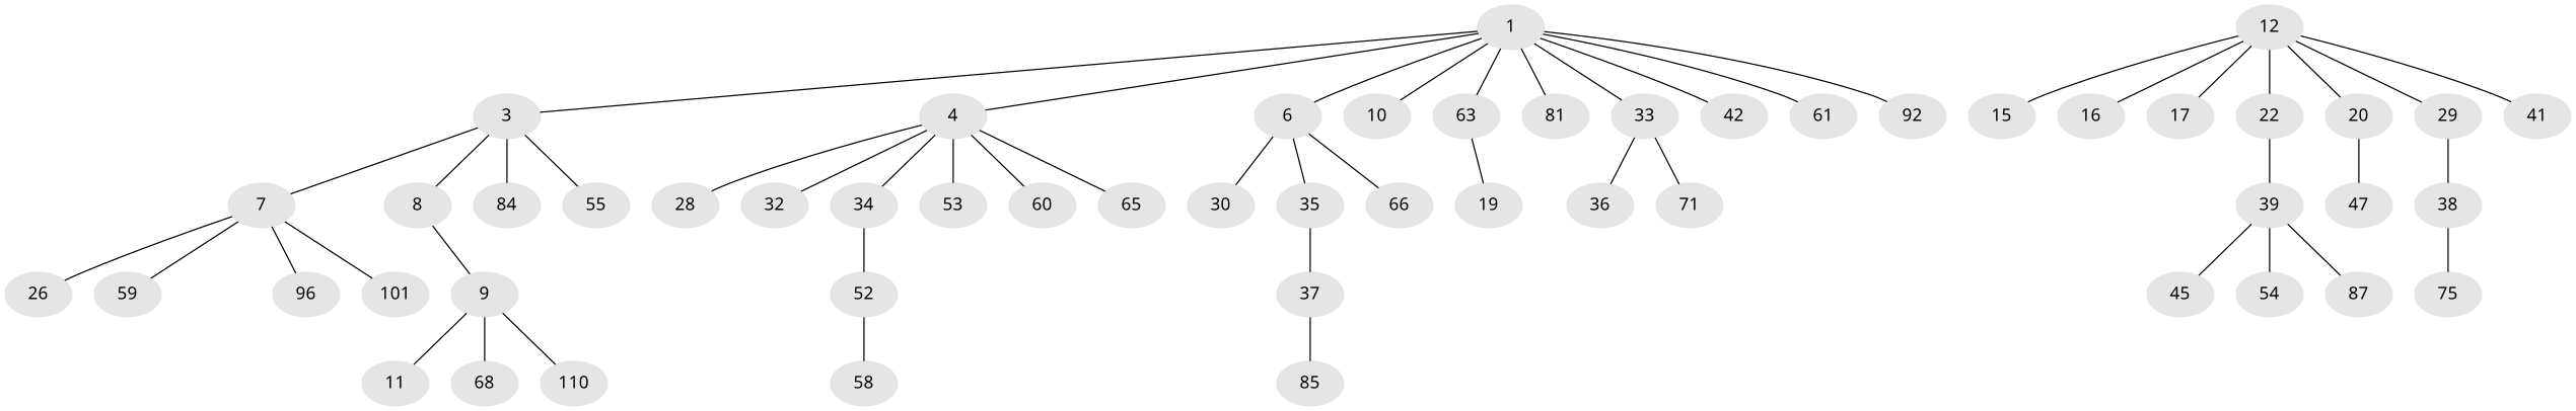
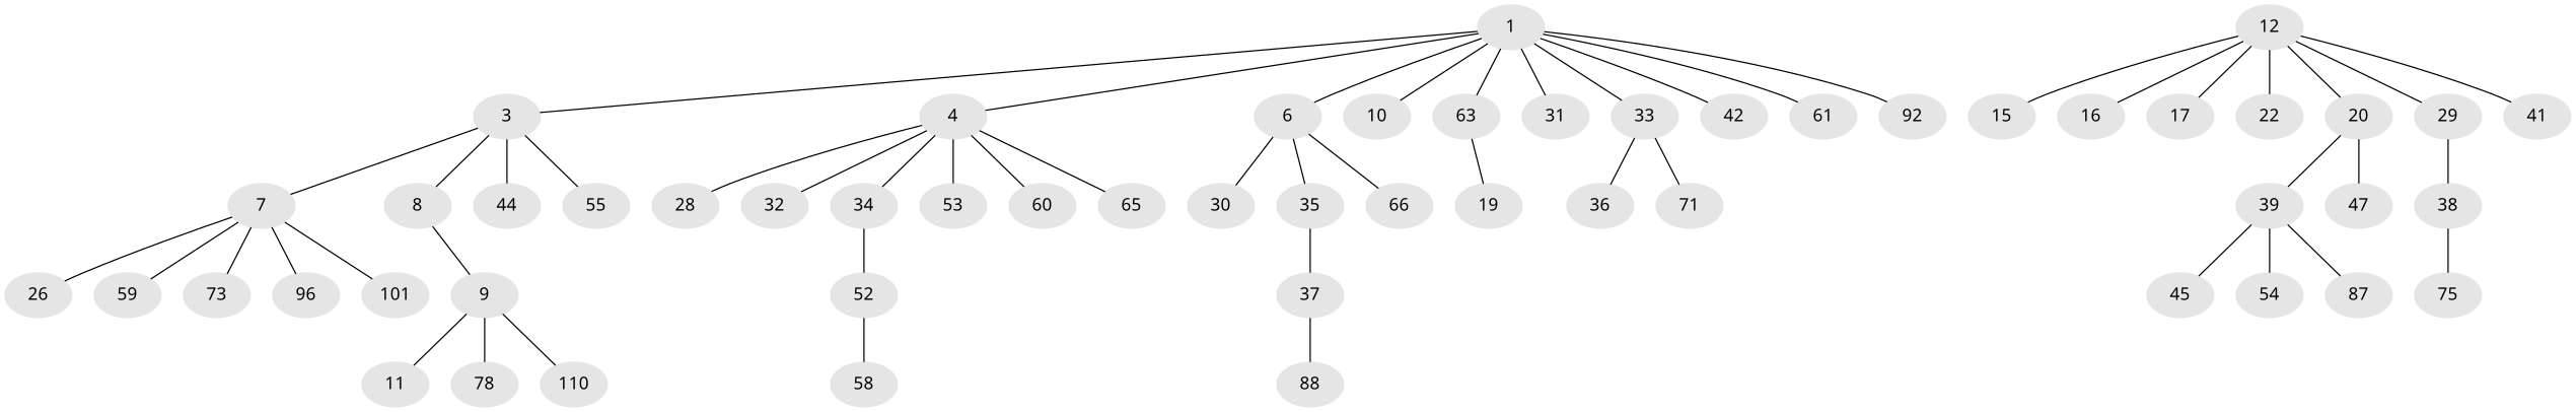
  graph {
    fontname="Noto Sans"
    node [color=gray90 fontname="Noto Sans" style=filled]
    edge [fontname="Noto Sans"]
    1 [super="+2"]
    3 [super="+5+89+49"]
    4 [super="+24"]
    6 [super="+23"]
    10
    n6 [label=63 super="+18"]
-   31 [super="+78" label=81]
+   31 [super="+78"]
    33
    42
    61
    92
    7
    8
-   44 [label=84]
+   44
    55
    28 [super="+70"]
    32
    34 [super="+93"]
    53 [super="+81"]
    60 [super="+98"]
    65
    30 [super="+63+57"]
    35
    66 [super="+106+94"]
    19 [super="+43+80"]
    36 [super="+72"]
    71 [super="+105+85"]
    26 [super="+95+56"]
    59
+   73 [super="+103"]
    96
    101
    9 [super="+50+97+25"]
    52 [super="+104"]
    37 [super="+74"]
    11
-   68
+   68 [label=78]
    110
    12 [super="+14+76"]
    15 [super="+62"]
    16 [super="+46"]
    17
    20 [super="+27+21"]
    22
    29 [super="+67+69+64"]
    41
    39 [super="+40"]
    47
    38
    45 [super="+48"]
    54 [super="+109"]
    87 [super="+107"]
    75
    58
-   88 [label=85]
+   88
    1 -- 3
    1 -- 4
    1 -- 6
    1 -- 10
    1 -- n6
    1 -- 31
    1 -- 33
    1 -- 42
    1 -- 61
    1 -- 92
    3 -- 7
    3 -- 8
    3 -- 44
    3 -- 55
    4 -- 28
    4 -- 32
    4 -- 34
    4 -- 53
    4 -- 60
    4 -- 65
    6 -- 30
    6 -- 35
    6 -- 66
    n6 -- 19
    33 -- 36
    33 -- 71
    7 -- 26
    7 -- 59
+   7 -- 73
    7 -- 96
    7 -- 101
    8 -- 9
    34 -- 52
    35 -- 37
    9 -- 11
    9 -- 68
    9 -- 110
    52 -- 58
    37 -- 88
    12 -- 15
    12 -- 16
    12 -- 17
    12 -- 20
    12 -- 22
    12 -- 29
    12 -- 41
-   22 -- 39
+   20 -- 39
    20 -- 47
    29 -- 38
    39 -- 45
    39 -- 54
    39 -- 87
    38 -- 75
  }
